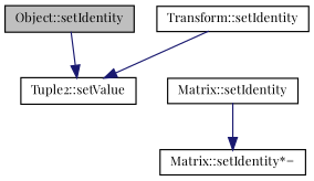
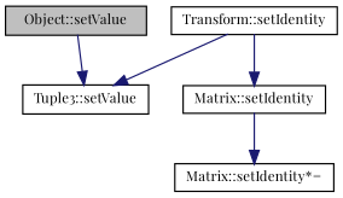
  digraph {
    fontname="Playfair Display"
    rankdir=TB
    node [color=black fillcolor=white fontname="Playfair Display" fontsize=10 shape=record style=filled]
    edge [color=midnightblue fontname="Playfair Display" fontsize=10 labelfontname=Helvetica labelfontsize=10 style=solid]
-   n1 [fillcolor=grey75 fontcolor=black height=0.2 label="Object::setIdentity" width=0.4]
-   n2 [height=0.2 label="Tuple2::setValue" width=0.4]
+   n1 [fillcolor=grey75 fontcolor=black height=0.2 label="Object::setValue" width=0.4]
+   n2 [height=0.2 label="Tuple3::setValue" width=0.4]
    n3 [height=0.2 label="Transform::setIdentity" width=0.4]
    n4 [height=0.2 label="Matrix::setIdentity" width=0.4]
    n5 [height=0.2 label="Matrix::setIdentity*=" width=0.4]
    n1 -> n2
    n3 -> n2
+   n3 -> n4
    n4 -> n5
  }
